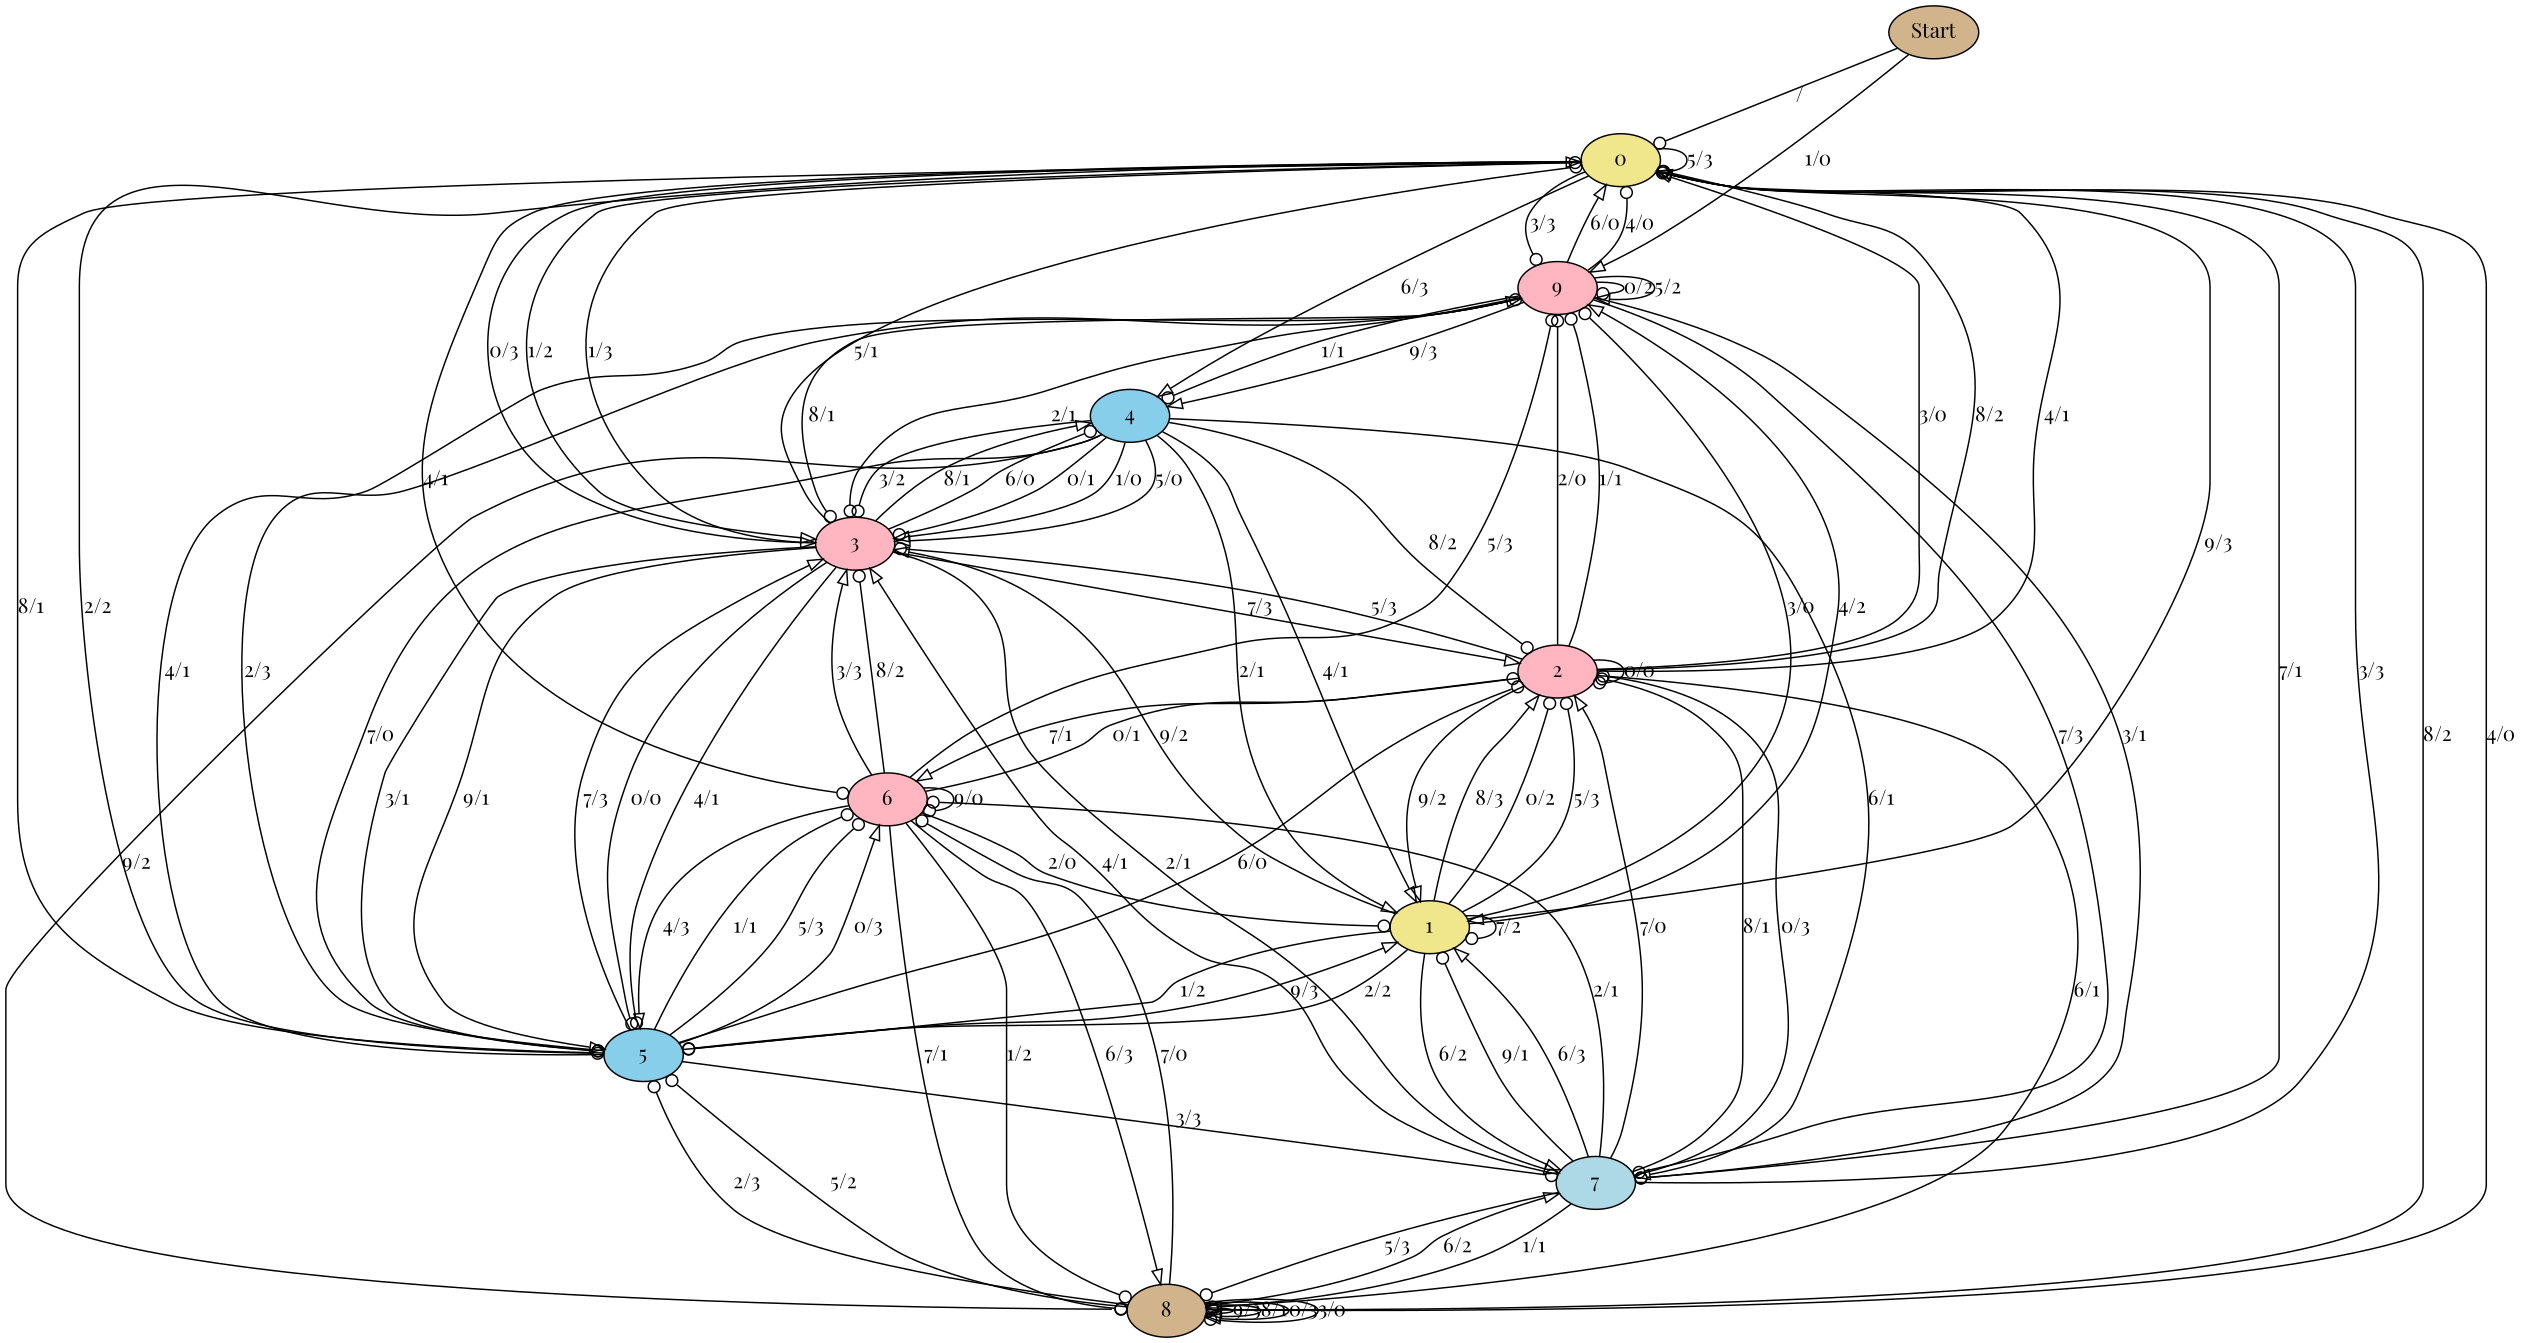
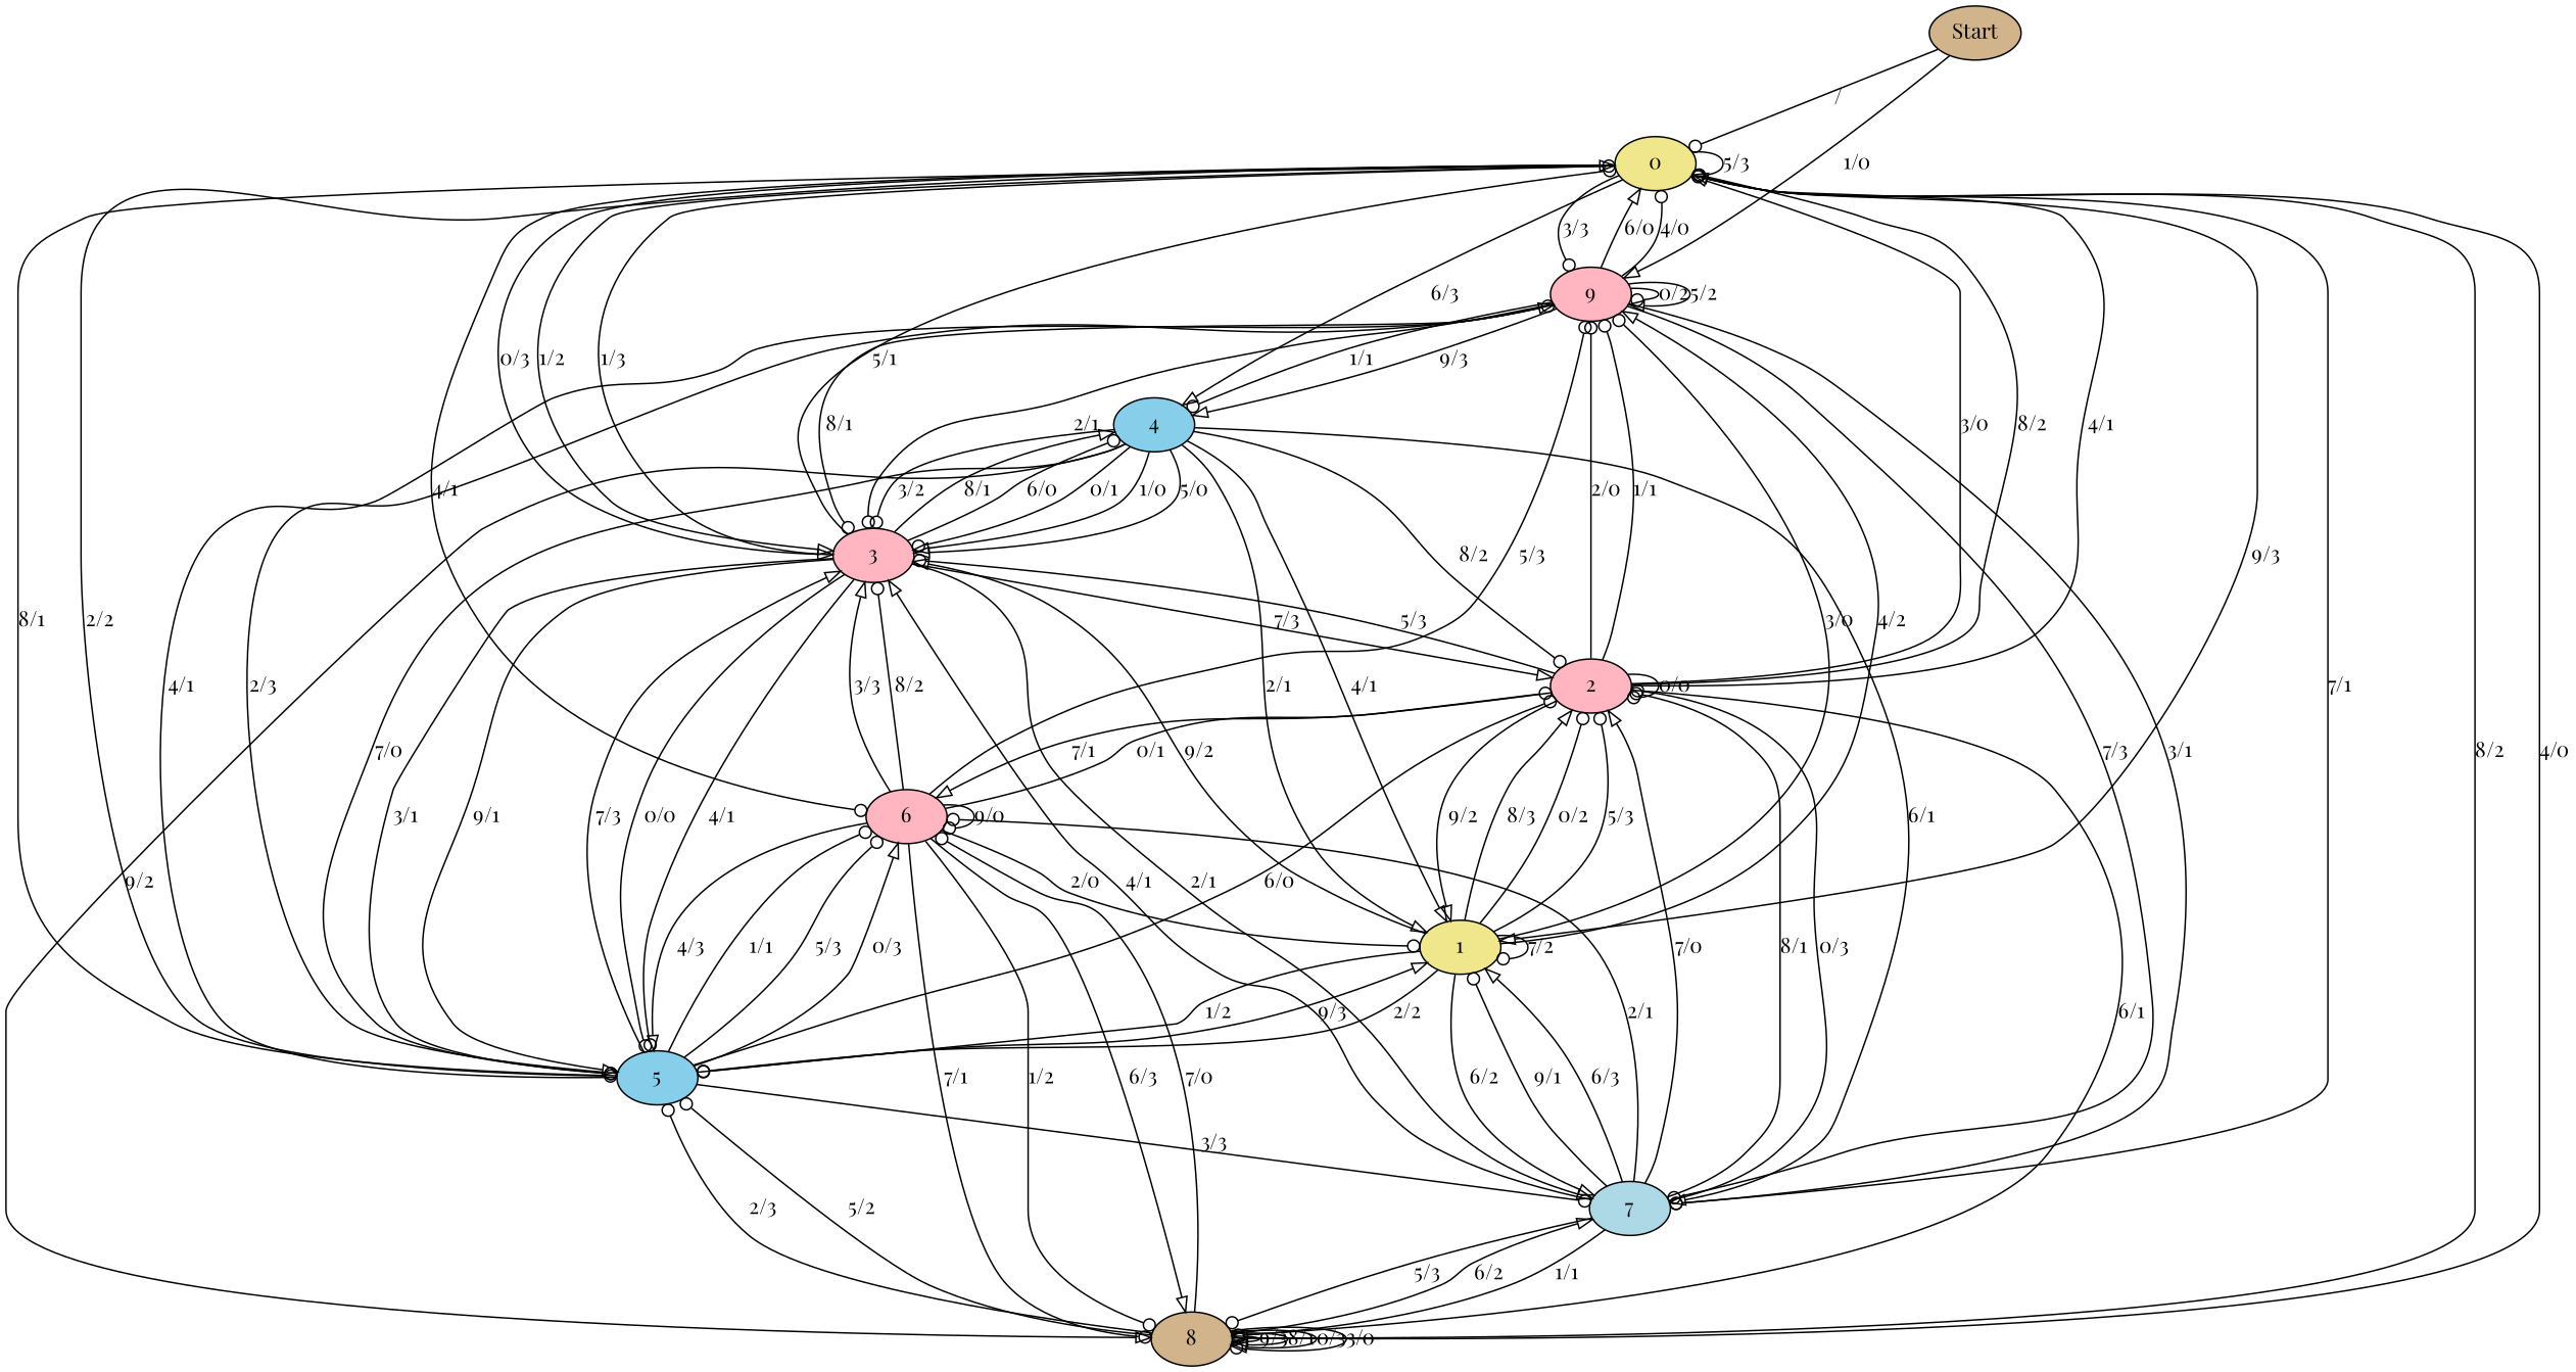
  digraph {
    fontname="Playfair Display"
    node [fillcolor=lightpink fontname="Playfair Display" style=filled]
    edge [arrowhead=odot fontname="Playfair Display"]
    Start [fillcolor=tan]
    0 [fillcolor=khaki]
    9
    3
    7 [fillcolor=lightblue]
    8 [fillcolor=tan]
    4 [fillcolor=skyblue]
    5 [fillcolor=skyblue]
    1 [fillcolor=khaki]
    6
    2
    Start -> 0 [label="/"]
    Start -> 9 [arrowhead=onormal label="1/0"]
    0 -> 0 [label="5/3"]
    0 -> 9 [label="3/3"]
    0 -> 3 [arrowhead=onormal label="1/2"]
    0 -> 3 [arrowhead=onormal label="0/3"]
    0 -> 7 [label="7/1"]
    0 -> 8 [label="8/2"]
    0 -> 4 [arrowhead=onormal label="6/3"]
    0 -> 5 [label="2/2"]
    0 -> 1 [arrowhead=onormal label="9/3"]
    0 -> 6 [label="4/1"]
    9 -> 0 [arrowhead=onormal label="6/0"]
    9 -> 0 [label="4/0"]
    9 -> 9 [label="0/2"]
    9 -> 9 [arrowhead=onormal label="5/2"]
    9 -> 3 [label="8/1"]
    9 -> 3 [label="2/1"]
    9 -> 7 [label="7/3"]
    9 -> 7 [label="3/1"]
    9 -> 4 [label="1/1"]
    9 -> 4 [arrowhead=onormal label="9/3"]
    3 -> 0 [label="1/3"]
    3 -> 0 [label="5/1"]
    3 -> 7 [arrowhead=onormal label="2/1"]
    3 -> 4 [arrowhead=onormal label="8/1"]
    3 -> 4 [label="6/0"]
    3 -> 5 [label="4/1"]
    3 -> 5 [label="0/0"]
    3 -> 5 [label="3/1"]
    3 -> 5 [arrowhead=onormal label="9/1"]
    3 -> 2 [arrowhead=onormal label="7/3"]
-   7 -> 0 [arrowhead=onormal label="3/3"]
    7 -> 3 [arrowhead=onormal label="4/1"]
    7 -> 8 [arrowhead=onormal label="1/1"]
    7 -> 8 [label="5/3"]
    7 -> 1 [label="9/1"]
    7 -> 1 [arrowhead=onormal label="6/3"]
    7 -> 6 [label="2/1"]
    7 -> 2 [label="8/1"]
    7 -> 2 [label="0/3"]
    7 -> 2 [arrowhead=onormal label="7/0"]
    8 -> 0 [label="4/0"]
    8 -> 7 [arrowhead=onormal label="6/2"]
    8 -> 8 [arrowhead=onormal label="9/3"]
    8 -> 8 [arrowhead=onormal label="8/1"]
    8 -> 8 [arrowhead=onormal label="0/3"]
    8 -> 8 [label="3/0"]
    8 -> 5 [label="5/2"]
    8 -> 5 [label="2/3"]
    8 -> 6 [label="7/0"]
    4 -> 3 [label="0/1"]
    4 -> 3 [arrowhead=onormal label="1/0"]
    4 -> 3 [arrowhead=onormal label="5/0"]
    4 -> 3 [label="3/2"]
    4 -> 7 [arrowhead=onormal label="6/1"]
-   4 -> 8 [label="9/2"]
+   4 -> 8 [arrowhead=onormal label="9/2"]
    4 -> 5 [label="7/0"]
    4 -> 1 [arrowhead=onormal label="2/1"]
    4 -> 1 [arrowhead=onormal label="4/1"]
    4 -> 2 [label="8/2"]
    5 -> 0 [arrowhead=onormal label="8/1"]
    5 -> 9 [arrowhead=onormal label="4/1"]
    5 -> 9 [label="2/3"]
    5 -> 3 [arrowhead=onormal label="7/3"]
    5 -> 7 [label="3/3"]
    5 -> 1 [arrowhead=onormal label="9/3"]
    5 -> 6 [label="1/1"]
    5 -> 6 [label="5/3"]
    5 -> 6 [arrowhead=onormal label="0/3"]
    5 -> 2 [label="6/0"]
    1 -> 9 [label="3/0"]
    1 -> 9 [arrowhead=onormal label="4/2"]
    1 -> 3 [arrowhead=onormal label="9/2"]
    1 -> 7 [arrowhead=onormal label="6/2"]
    1 -> 5 [label="2/2"]
    1 -> 5 [label="1/2"]
    1 -> 1 [label="7/2"]
    1 -> 2 [arrowhead=onormal label="8/3"]
    1 -> 2 [label="0/2"]
    1 -> 2 [label="5/3"]
    6 -> 9 [label="5/3"]
    6 -> 3 [label="8/2"]
    6 -> 3 [arrowhead=onormal label="3/3"]
    6 -> 8 [arrowhead=onormal label="6/3"]
    6 -> 8 [label="7/1"]
    6 -> 8 [label="1/2"]
    6 -> 5 [arrowhead=onormal label="4/3"]
    6 -> 1 [label="2/0"]
    6 -> 6 [label="9/0"]
    6 -> 2 [label="0/1"]
    2 -> 0 [arrowhead=onormal label="4/1"]
    2 -> 0 [arrowhead=onormal label="3/0"]
    2 -> 0 [label="8/2"]
    2 -> 9 [label="2/0"]
    2 -> 9 [label="1/1"]
    2 -> 3 [label="5/3"]
    2 -> 8 [label="6/1"]
    2 -> 1 [arrowhead=onormal label="9/2"]
    2 -> 6 [arrowhead=onormal label="7/1"]
    2 -> 2 [label="0/0"]
  }
